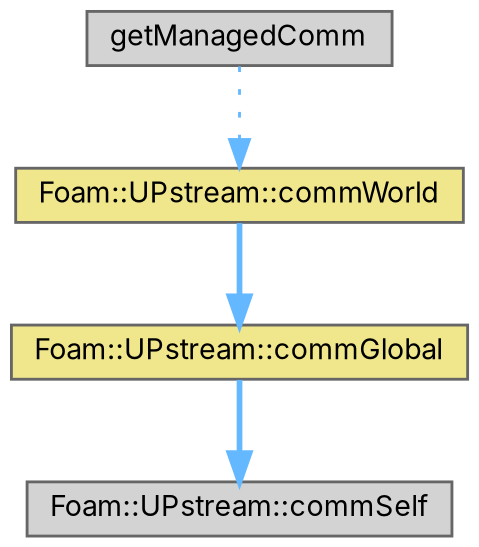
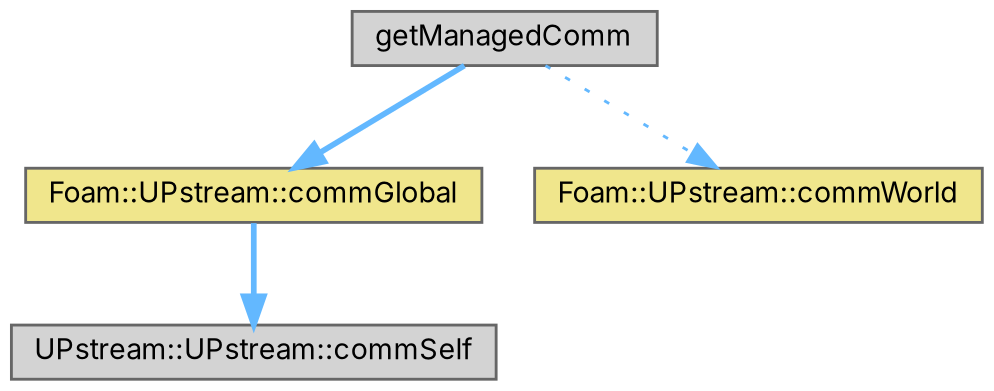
  digraph {
    fontname=Inter
    rankdir=TB
    node [color=grey40 fillcolor=lightgrey fontname=Inter fontsize=10 shape=box style=filled]
    edge [color=steelblue1 fontname=Inter fontsize=10 labelfontname=Helvetica labelfontsize=10 style=bold]
    n1 [color=gray40 fontcolor=black height=0.2 label=getManagedComm width=0.4]
    n2 [fillcolor=khaki height=0.2 label="Foam::UPstream::commGlobal" width=0.4]
    n3 [fillcolor=khaki height=0.2 label="Foam::UPstream::commWorld" width=0.4]
-   n4 [height=0.2 label="Foam::UPstream::commSelf" width=0.4]
-   n3 -> n2
+   n4 [height=0.2 label="UPstream::UPstream::commSelf" width=0.4]
+   n1 -> n2
    n1 -> n3 [style=dotted]
    n2 -> n4
  }
